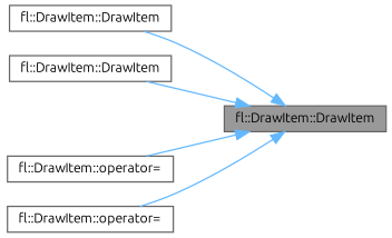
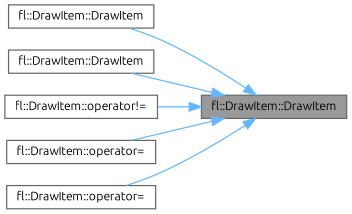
  digraph {
    rankdir=RL
    fontname=Ubuntu
    node [color=grey40 fillcolor=white fontname=Ubuntu fontsize=10 shape=box style=filled]
    edge [color=steelblue1 dir=back fontname=Ubuntu fontsize=10 labelfontname=Helvetica labelfontsize=10 style=solid]
    n1 [color=gray40 fillcolor=grey60 fontcolor=black height=0.2 label="fl::DrawItem::DrawItem" width=0.4]
    n2 [height=0.2 label="fl::DrawItem::DrawItem" width=0.4]
    n3 [height=0.2 label="fl::DrawItem::DrawItem" width=0.4]
+   n4 [height=0.2 label="fl::DrawItem::operator!=" width=0.4]
    n5 [height=0.2 label="fl::DrawItem::operator=" width=0.4]
    n6 [height=0.2 label="fl::DrawItem::operator=" width=0.4]
    n1 -> n2
    n1 -> n3
+   n1 -> n4
    n1 -> n5
    n1 -> n6
  }
